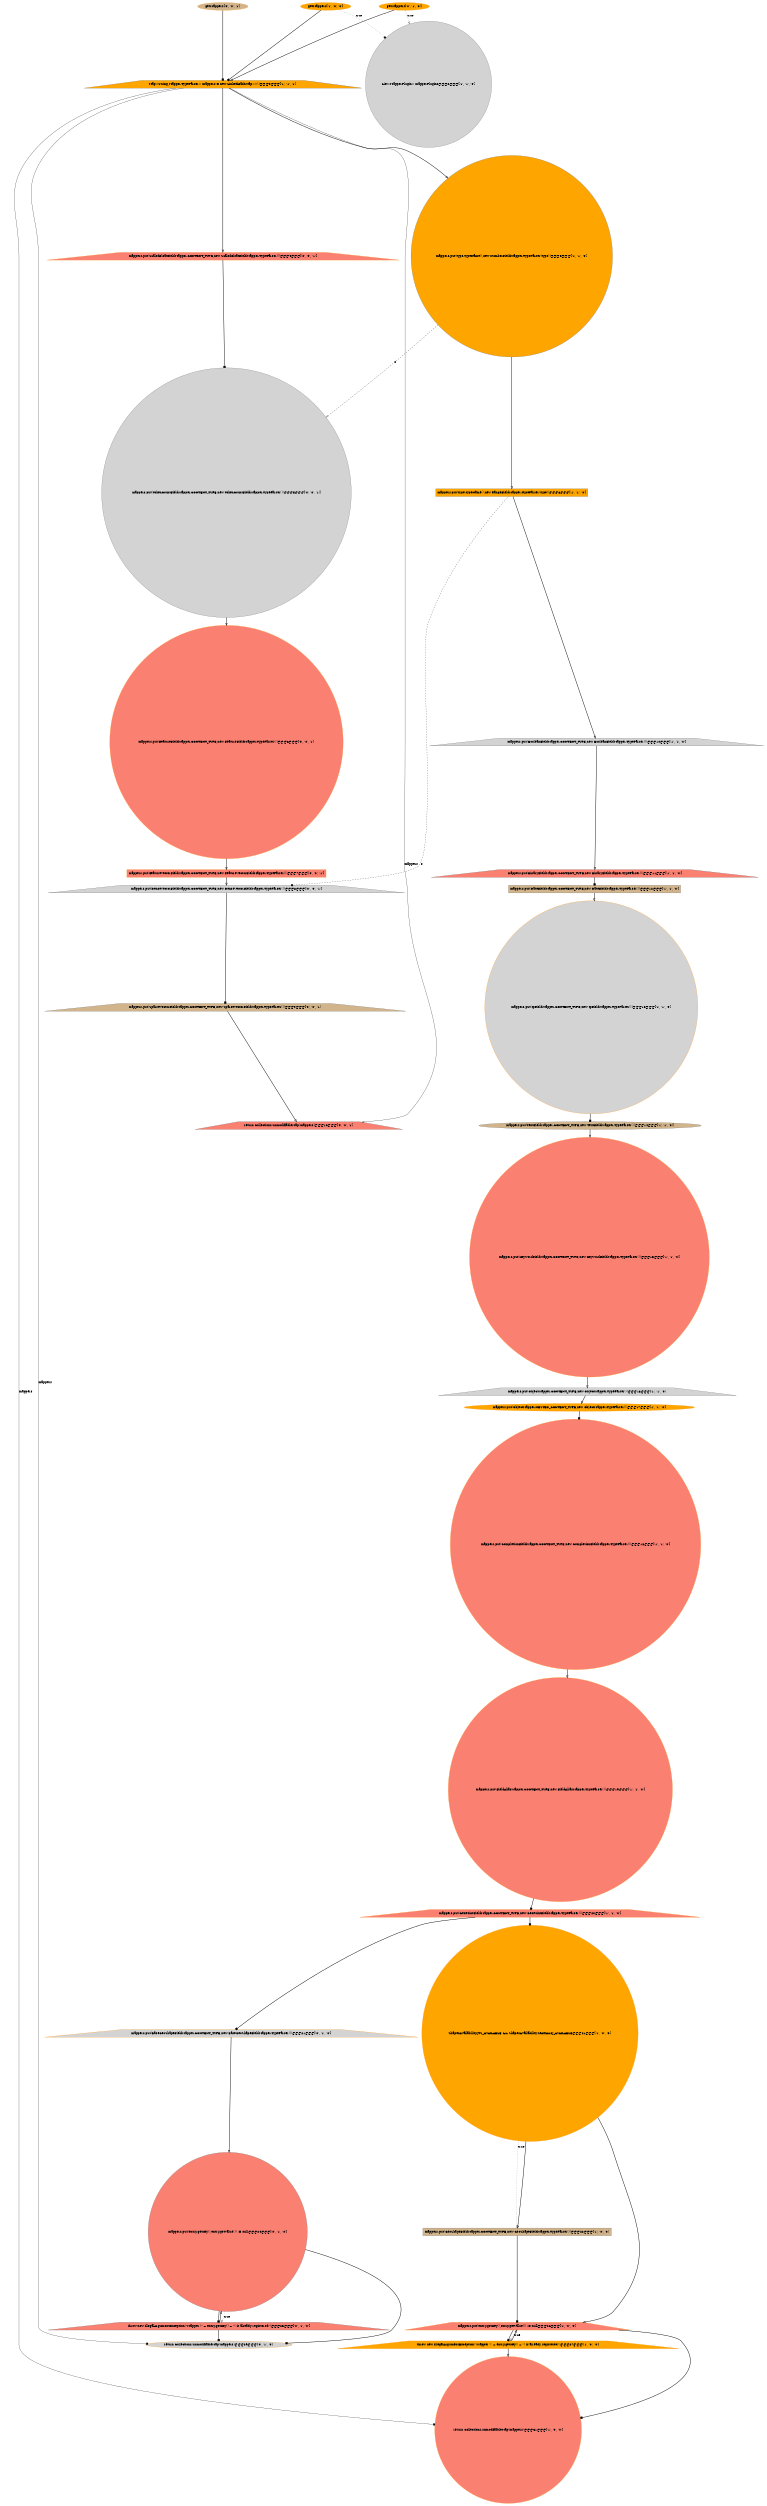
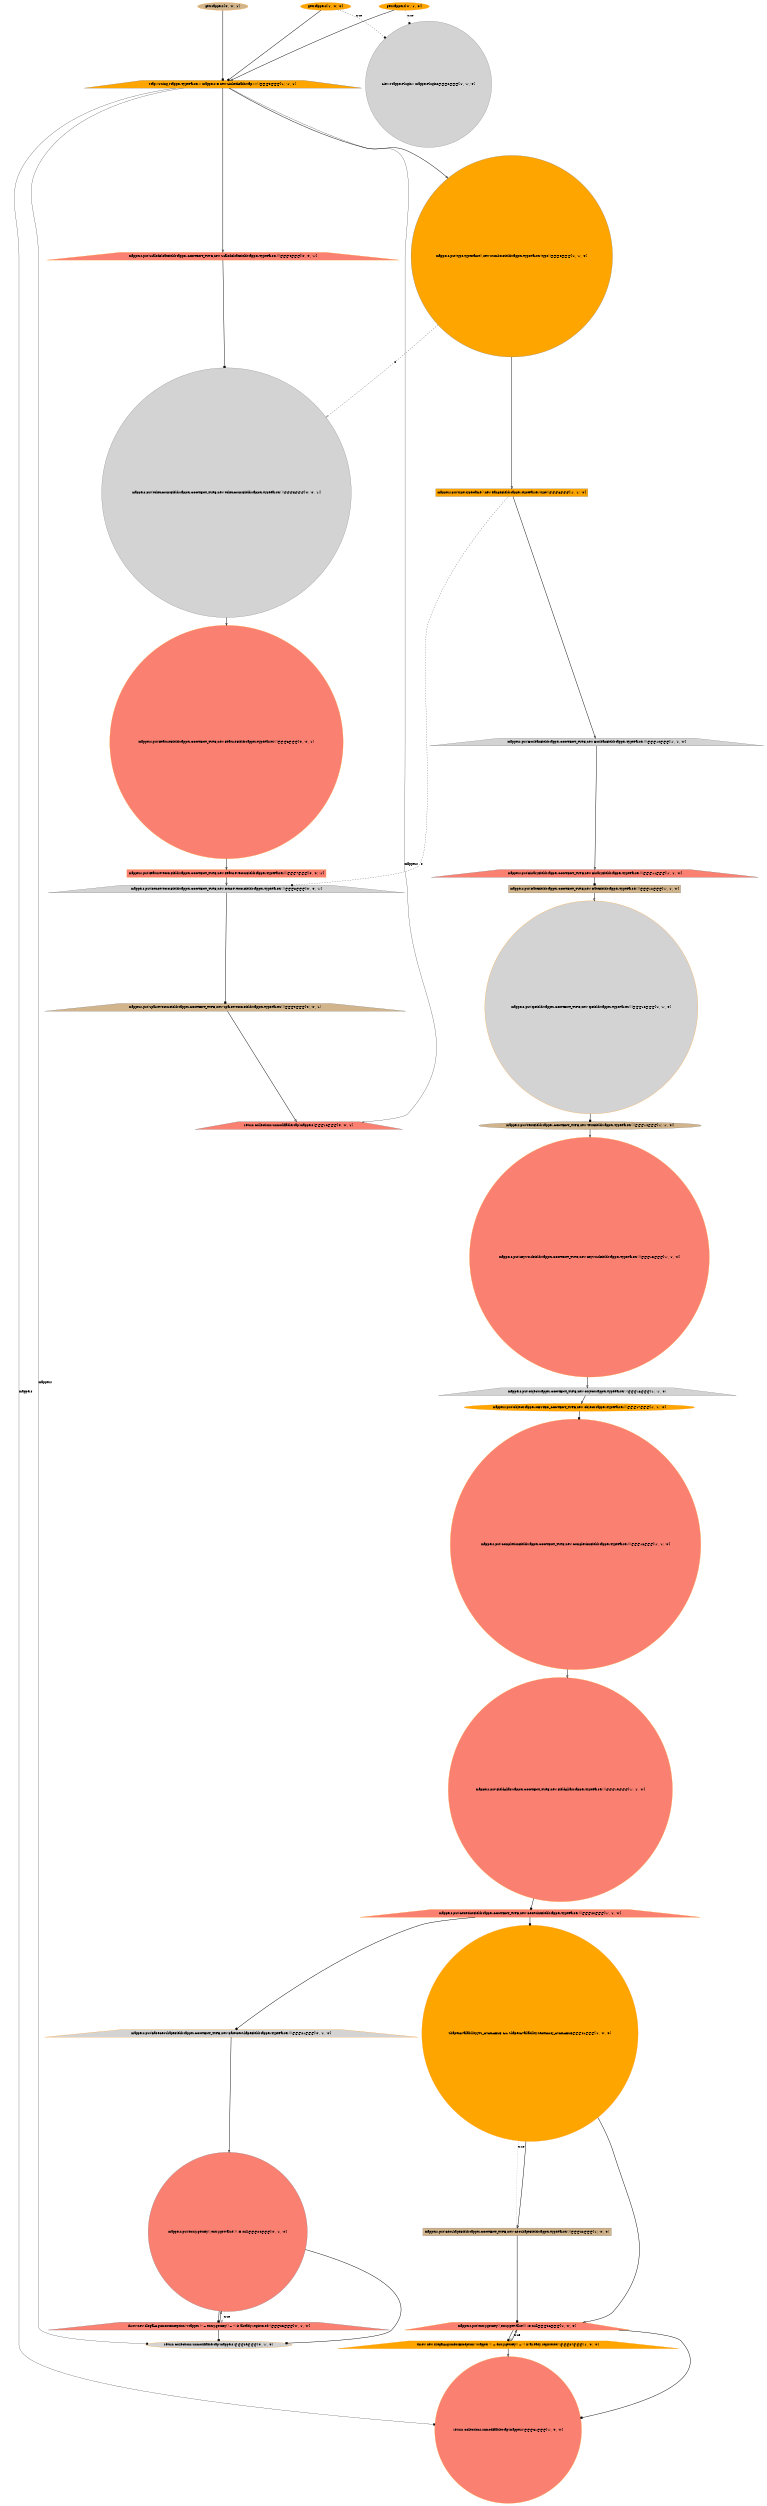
  digraph {
    node [color=darkorange fillcolor=salmon shape=trapezium style=filled]
    edge [arrowhead=onormal style=bold]
    n1 [color=gray40 fillcolor=tan label="mappers.put(DateFieldMapper.CONTENT_TYPE,new DateFieldMapper.TypeParser())@@@12@@@['1', '1', '0']" shape=box]
    n2 [fillcolor=lightgrey label="mappers.put(IpFieldMapper.CONTENT_TYPE,new IpFieldMapper.TypeParser())@@@13@@@['1', '1', '0']" shape=circle]
    n3 [color=gray40 fillcolor=tan label="mappers.put(TextFieldMapper.CONTENT_TYPE,new TextFieldMapper.TypeParser())@@@14@@@['1', '1', '0']" shape=ellipse]
    n4 [label="mappers.put(CompletionFieldMapper.CONTENT_TYPE,new CompletionFieldMapper.TypeParser())@@@18@@@['1', '1', '0']" shape=circle]
    n5 [label="mappers.put(FieldAliasMapper.CONTENT_TYPE,new FieldAliasMapper.TypeParser())@@@19@@@['1', '1', '0']" shape=circle]
    n6 [label="mappers.put(GeoPointFieldMapper.CONTENT_TYPE,new GeoPointFieldMapper.TypeParser())@@@20@@@['1', '1', '0']"]
    n7 [fillcolor=orange label="getMappers['1', '0', '0']" shape=ellipse]
    n8 [color=gray40 fillcolor=lightgrey label="List<MapperPlugin> mapperPlugins@@@2@@@['1', '1', '0']" shape=circle]
    n9 [color=gray40 fillcolor=orange label="Map<String,Mapper.TypeParser> mappers = new LinkedHashMap<>()@@@3@@@['1', '1', '1']"]
    n10 [color=gray40 label="return Collections.unmodifiableMap(mappers)@@@10@@@['0', '0', '1']"]
    n11 [label="return Collections.unmodifiableMap(mappers)@@@31@@@['1', '0', '0']" shape=circle]
    n12 [fillcolor=lightgrey label="return Collections.unmodifiableMap(mappers)@@@29@@@['0', '1', '0']" shape=ellipse]
    n13 [label="mappers.put(ScaledFloatFieldMapper.CONTENT_TYPE,new ScaledFloatFieldMapper.TypeParser())@@@4@@@['0', '0', '1']"]
    n14 [color=gray40 fillcolor=orange label="mappers.put(type.typeName(),new NumberFieldMapper.TypeParser(type))@@@5@@@['1', '1', '0']" shape=circle]
    n15 [label="mappers.put(KeywordFieldMapper.CONTENT_TYPE,new KeywordFieldMapper.TypeParser())@@@15@@@['1', '1', '0']" shape=circle]
    n16 [color=gray40 fillcolor=lightgrey label="mappers.put(ObjectMapper.CONTENT_TYPE,new ObjectMapper.TypeParser())@@@16@@@['1', '1', '0']"]
    n17 [fillcolor=orange label="throw new IllegalArgumentException(\"Mapper (\" + entry.getKey() + \"( is already registered\")@@@27@@@['1', '0', '0']"]
    n18 [label="mappers.put(entry.getKey(),entry.getValue()) != null@@@26@@@['1', '0', '0']"]
    n19 [fillcolor=lightgrey label="mappers.put(BaseGeoShapeFieldMapper.CONTENT_TYPE,new BaseGeoShapeFieldMapper.TypeParser())@@@21@@@['0', '1', '0']"]
    n20 [color=gray40 label="mappers.put(entry.getKey(),entry.getValue()) != null@@@24@@@['0', '1', '0']" shape=circle]
    n21 [color=gray40 label="throw new IllegalArgumentException(\"Mapper (\" + entry.getKey() + \"( is already registered\")@@@25@@@['0', '1', '0']"]
    n22 [color=gray40 fillcolor=tan label="mappers.put(SparseVectorFieldMapper.CONTENT_TYPE,new SparseVectorFieldMapper.TypeParser())@@@9@@@['0', '0', '1']"]
    n23 [color=gray40 fillcolor=lightgrey label="mappers.put(DenseVectorFieldMapper.CONTENT_TYPE,new DenseVectorFieldMapper.TypeParser())@@@8@@@['0', '0', '1']"]
    n24 [fillcolor=orange label="ShapesAvailability.JTS_AVAILABLE && ShapesAvailability.SPATIAL4J_AVAILABLE@@@21@@@['1', '0', '0']" shape=circle]
    n25 [color=gray40 fillcolor=tan label="mappers.put(GeoShapeFieldMapper.CONTENT_TYPE,new GeoShapeFieldMapper.TypeParser())@@@22@@@['1', '0', '0']" shape=box]
    n26 [label="mappers.put(FeatureFieldMapper.CONTENT_TYPE,new FeatureFieldMapper.TypeParser())@@@6@@@['0', '0', '1']" shape=circle]
    n27 [label="mappers.put(FeatureVectorFieldMapper.CONTENT_TYPE,new FeatureVectorFieldMapper.TypeParser())@@@7@@@['0', '0', '1']" shape=box]
    n28 [color=gray40 fillcolor=lightgrey label="mappers.put(TokenCountFieldMapper.CONTENT_TYPE,new TokenCountFieldMapper.TypeParser())@@@5@@@['0', '0', '1']" shape=circle]
    n29 [fillcolor=orange label="mappers.put(ObjectMapper.NESTED_CONTENT_TYPE,new ObjectMapper.TypeParser())@@@17@@@['1', '1', '0']" shape=ellipse]
    n30 [color=gray40 fillcolor=lightgrey label="mappers.put(BooleanFieldMapper.CONTENT_TYPE,new BooleanFieldMapper.TypeParser())@@@10@@@['1', '1', '0']"]
    n31 [color=gray40 label="mappers.put(BinaryFieldMapper.CONTENT_TYPE,new BinaryFieldMapper.TypeParser())@@@11@@@['1', '1', '0']"]
    n32 [color=gray40 fillcolor=orange label="mappers.put(type.typeName(),new RangeFieldMapper.TypeParser(type))@@@8@@@['1', '1', '0']" shape=box]
    n33 [fillcolor=orange label="getMappers['0', '1', '0']" shape=ellipse]
    n34 [fillcolor=tan label="getMappers['0', '0', '1']" shape=ellipse]
    n1 -> n2
    n2 -> n3 [arrowhead=box]
    n3 -> n15
    n4 -> n5
    n5 -> n6 [arrowhead=box]
    n6 -> n19 [arrowhead=box]
    n6 -> n24 [arrowhead=box]
-   n7 -> n8 [arrowhead=box label=true style=dotted]
+   n7 -> n8 [arrowhead=box label=true style=dashed]
    n7 -> n9 [arrowhead=box]
    n9 -> n10 [label=mappers style=solid]
    n9 -> n11 [arrowhead=box label=mappers style=solid]
    n9 -> n12 [arrowhead=box label=mappers style=solid]
    n9 -> n13
    n9 -> n14
    n13 -> n28 [arrowhead=box]
    n14 -> n28 [label=0 style=dashed]
    n14 -> n32
    n15 -> n16
    n16 -> n29
    n17 -> n11
    n17 -> n18
    n18 -> n11 [arrowhead=box]
    n18 -> n17 [label=true style=dotted]
    n18 -> n17 [arrowhead=box]
    n19 -> n20
    n20 -> n12 [arrowhead=box]
    n20 -> n21 [label=true style=dotted]
    n20 -> n21 [arrowhead=box]
    n21 -> n12 [arrowhead=box]
    n21 -> n20
    n22 -> n10
    n23 -> n22 [arrowhead=box]
    n24 -> n18
    n24 -> n25
    n24 -> n25 [label=true style=dotted]
    n25 -> n18 [arrowhead=box]
    n26 -> n27
    n27 -> n23
    n28 -> n26
    n29 -> n4 [arrowhead=box]
    n30 -> n31
    n31 -> n1 [arrowhead=box]
    n32 -> n23 [arrowhead=box label=0 style=dashed]
    n32 -> n30
-   n33 -> n8 [label=true style=dotted]
+   n33 -> n8 [arrowhead=box label=true style=dotted]
    n33 -> n9
    n34 -> n9 [arrowhead=box]
  }
